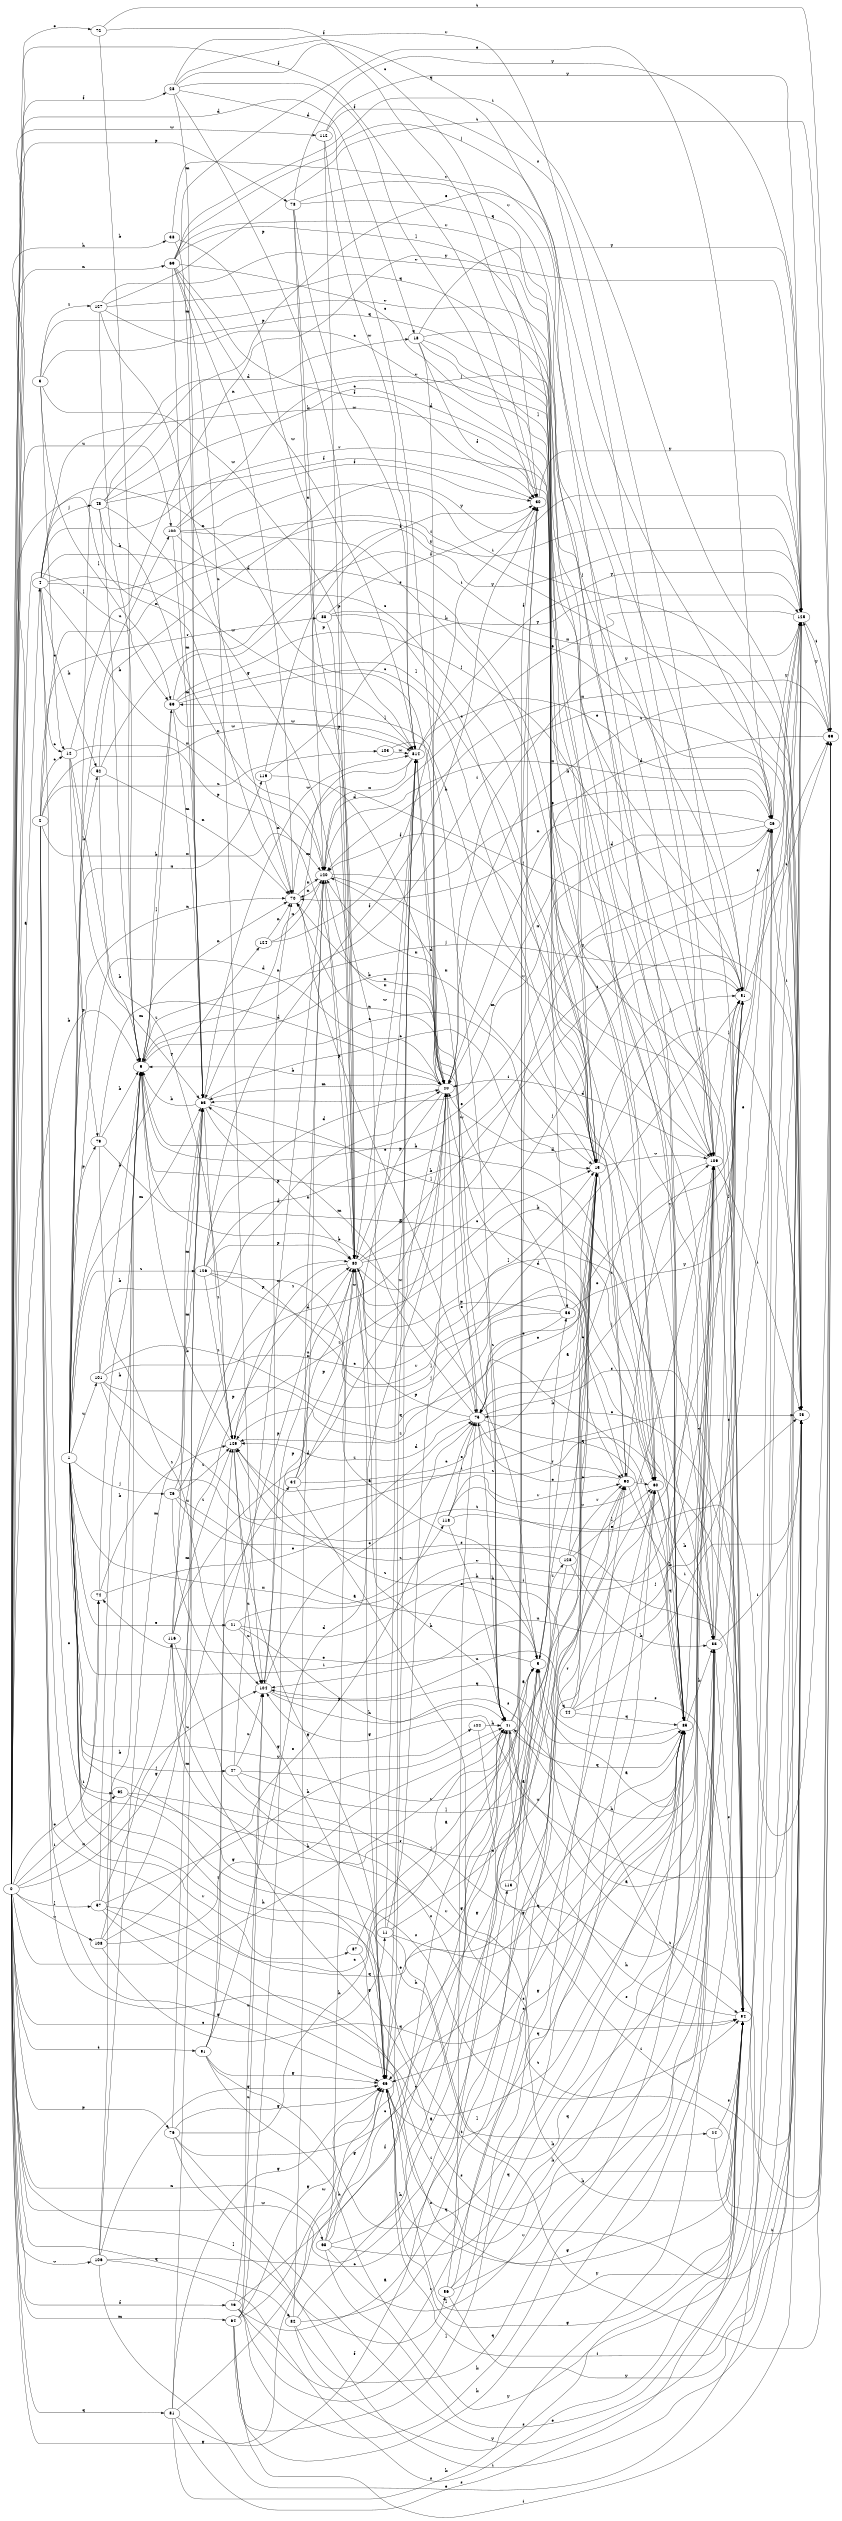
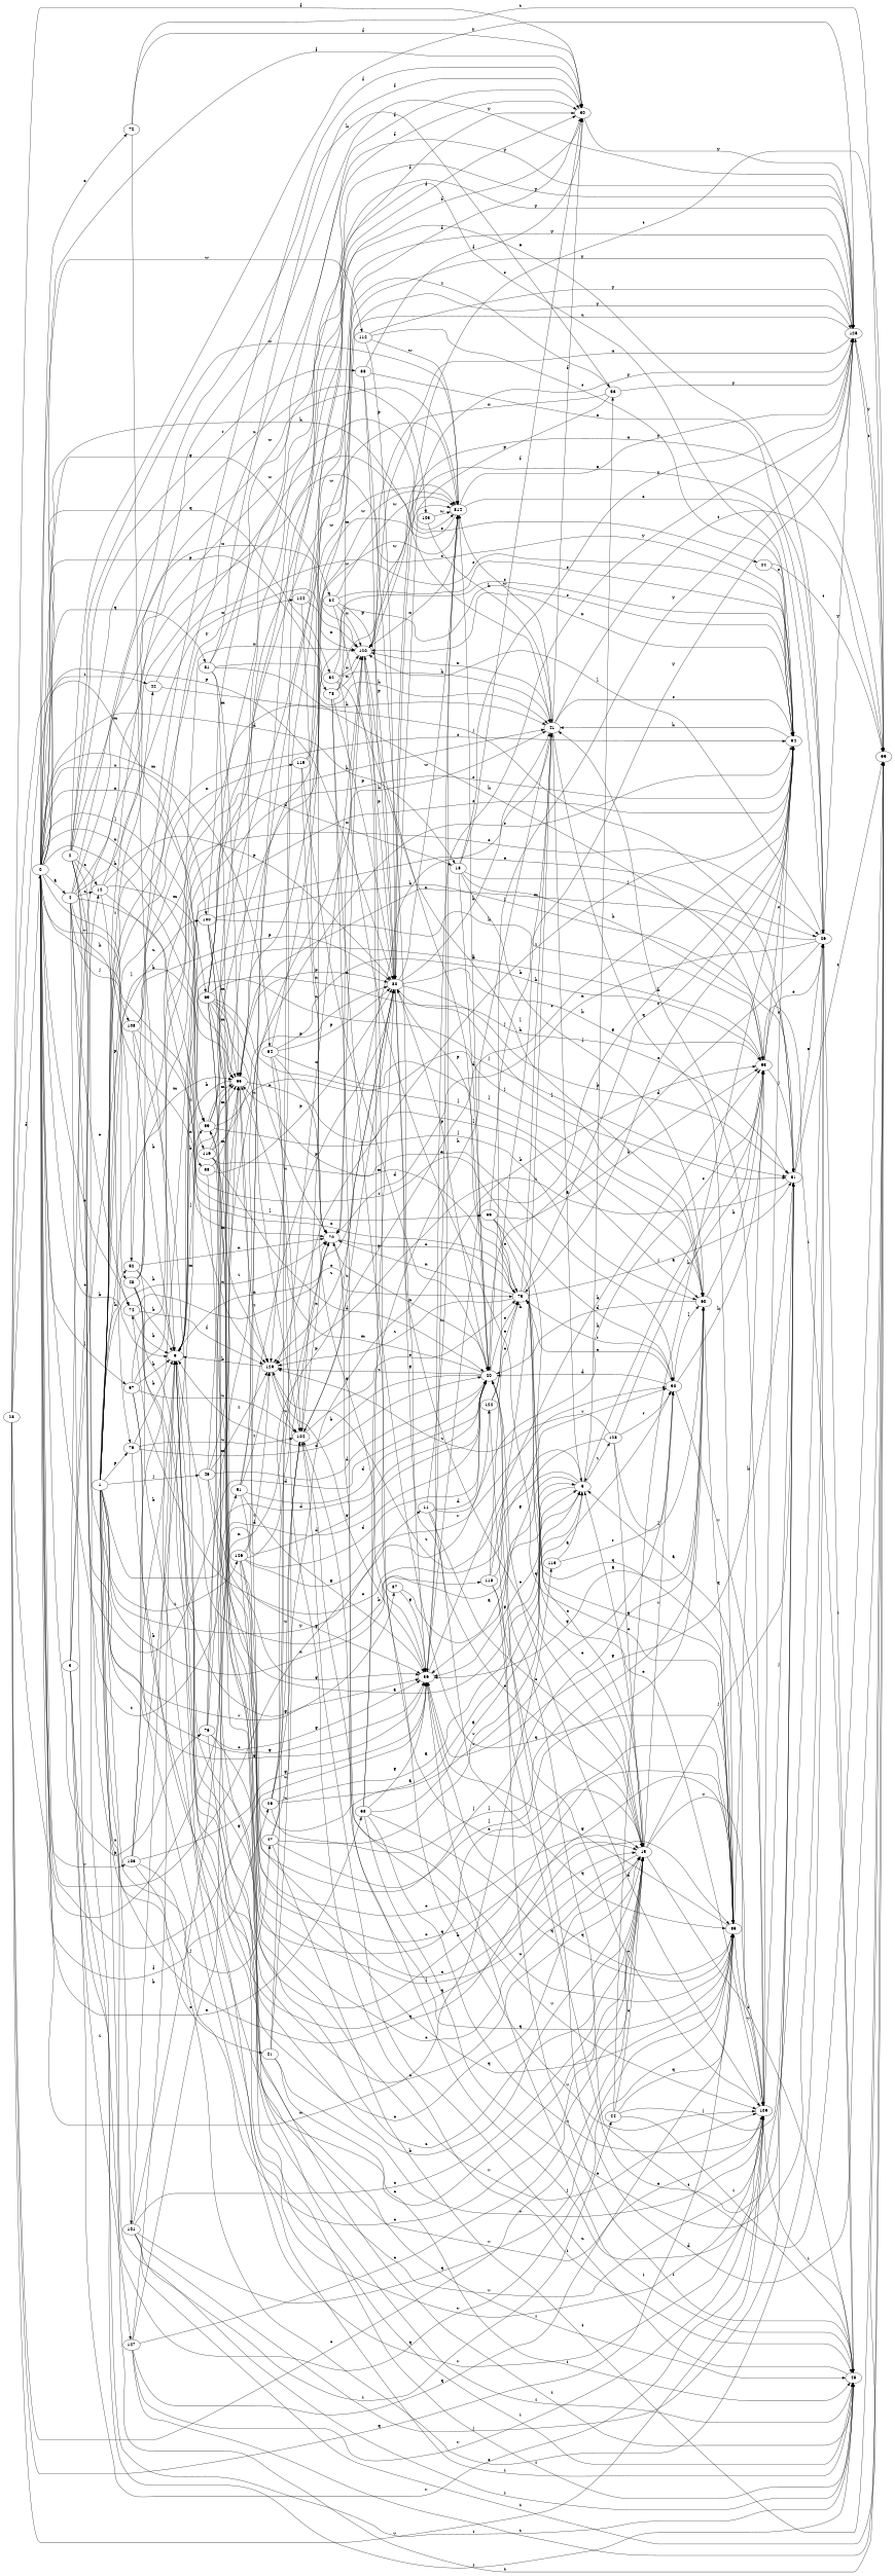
  strict digraph {
    rankdir=LR
    0
    4
    9
    11
    18
    28
    29
    30
    34
    36
    38
    41
-   42 [label=62]
+   42
    56
    57
    59
    64
    68
    69
    70
    72
    74
    76
    78
    81
    82
    n27 [label=91]
    100
    106
    108
    112
    113
    116
    20
    52
    94
    12
    45
    n39 [label=814]
    120
    48
    53
    90
    15
    26
    51
    85
    55
    125
    60
    65
    109
    80
    5
    104
    99
    75
    129
    1
    21
    24
    44
    46
    47
    79
    101
    118
    119
    122
    124
    126
    2
    87
    88
    103
    3
    127
    128
    0 -> 4 [label=a]
    0 -> 9 [label=b]
    0 -> 11 [label=c]
    0 -> 18 [label=d]
-   0 -> 28 [label=f]
+   28 -> 0 [label=f]
    0 -> 29 [label=f]
    0 -> 30 [label=f]
    0 -> 34 [label=g]
    0 -> 36 [label=g]
    0 -> 38 [label=h]
    0 -> 41 [label=h]
    0 -> 42 [label=i]
    0 -> 56 [label=l]
    0 -> 57 [label=l]
    0 -> 59 [label=l]
    0 -> 64 [label=m]
    0 -> 68 [label=n]
    0 -> 69 [label=n]
    0 -> 70 [label=n]
    0 -> 72 [label=o]
    0 -> 74 [label=o]
    0 -> 76 [label=p]
    0 -> 78 [label=p]
    0 -> 81 [label=q]
    0 -> 82 [label=q]
    0 -> n27 [label=t]
    0 -> 100 [label=u]
    0 -> 106 [label=v]
    0 -> 108 [label=v]
    0 -> 112 [label=w]
    0 -> 113 [label=w]
    0 -> 116 [label=x]
    4 -> 74 [label=o]
    4 -> 20 [label=d]
    4 -> 52 [label=k]
    4 -> 94 [label=s]
    4 -> 12 [label=c]
    4 -> 45 [label=i]
    4 -> n39 [label=w]
    4 -> 120 [label=x]
    4 -> 48 [label=j]
    4 -> 53 [label=k]
    4 -> 90 [label=r]
    9 -> 59 [label=l]
    9 -> 70 [label=n]
    9 -> 45 [label=i]
    9 -> 15 [label=c]
    9 -> 26 [label=e]
    9 -> 51 [label=j]
    11 -> 20 [label=d]
    11 -> n39 [label=w]
    11 -> 15 [label=c]
    11 -> 85 [label=q]
    11 -> 55 [label=k]
    18 -> 30 [label=f]
    18 -> 20 [label=d]
    18 -> 51 [label=j]
    18 -> 55 [label=k]
    18 -> 125 [label=y]
    18 -> 60 [label=l]
    28 -> 30 [label=f]
    28 -> 20 [label=d]
    28 -> 15 [label=c]
    28 -> 85 [label=q]
    28 -> 65 [label=m]
    28 -> 109 [label=v]
    28 -> 80 [label=p]
    29 -> 30 [label=f]
    29 -> 90 [label=r]
    29 -> 55 [label=k]
    29 -> 60 [label=l]
    29 -> 5 [label=a]
    29 -> 104 [label=u]
    30 -> 125 [label=y]
    34 -> 94 [label=s]
    34 -> n39 [label=w]
    34 -> 120 [label=x]
    34 -> 15 [label=c]
    34 -> 80 [label=p]
    36 -> 45 [label=i]
    36 -> n39 [label=w]
    36 -> 85 [label=q]
    36 -> 55 [label=k]
    36 -> 125 [label=y]
    38 -> 65 [label=m]
    38 -> 109 [label=v]
    38 -> 80 [label=p]
    41 -> 30 [label=f]
    41 -> 94 [label=s]
    41 -> n39 [label=w]
    41 -> 120 [label=x]
    41 -> 85 [label=q]
    41 -> 5 [label=a]
    41 -> 99 [label=t]
    42 -> 94 [label=s]
    42 -> 51 [label=j]
    56 -> 15 [label=c]
    56 -> 85 [label=q]
    56 -> 55 [label=k]
    56 -> 125 [label=y]
    56 -> 75 [label=o]
    57 -> 9 [label=b]
    57 -> 41 [label=h]
    57 -> 94 [label=s]
    57 -> 15 [label=c]
    57 -> 109 [label=v]
    57 -> 104 [label=u]
    59 -> 9 [label=b]
    59 -> n39 [label=w]
    59 -> 15 [label=c]
    59 -> 51 [label=j]
    59 -> 125 [label=y]
    59 -> 60 [label=l]
    59 -> 65 [label=m]
    64 -> 36 [label=g]
    64 -> 45 [label=i]
    64 -> n39 [label=w]
    64 -> 55 [label=k]
    64 -> 60 [label=l]
    64 -> 80 [label=p]
    64 -> 104 [label=u]
    68 -> 36 [label=g]
    68 -> 41 [label=h]
    68 -> 26 [label=e]
    68 -> 85 [label=q]
    68 -> 109 [label=v]
    68 -> 80 [label=p]
    68 -> 5 [label=a]
    69 -> 30 [label=f]
    69 -> 70 [label=n]
    69 -> 45 [label=i]
    69 -> n39 [label=w]
    69 -> 15 [label=c]
    69 -> 26 [label=e]
    69 -> 51 [label=j]
    69 -> 60 [label=l]
    69 -> 65 [label=m]
    69 -> 109 [label=v]
    69 -> 104 [label=u]
    70 -> 120 [label=x]
    70 -> 51 [label=j]
    70 -> 75 [label=o]
    72 -> 9 [label=b]
    72 -> 30 [label=f]
    72 -> 99 [label=t]
    74 -> 9 [label=b]
    74 -> 75 [label=o]
-   74 -> 129 [label=z]
+   74 -> 129 [label=f]
    76 -> 36 [label=g]
    76 -> 41 [label=h]
    76 -> 45 [label=i]
    76 -> 15 [label=c]
    76 -> 125 [label=y]
    76 -> 65 [label=m]
    78 -> n39 [label=w]
    78 -> 120 [label=x]
    78 -> 85 [label=q]
    78 -> 125 [label=y]
    78 -> 109 [label=v]
    78 -> 80 [label=p]
    81 -> 30 [label=f]
    81 -> 36 [label=g]
    81 -> 41 [label=h]
    81 -> 94 [label=s]
    81 -> 55 [label=k]
    81 -> 65 [label=m]
    82 -> 41 [label=h]
    82 -> 94 [label=s]
    82 -> 120 [label=x]
    82 -> 85 [label=q]
    82 -> 60 [label=l]
    n27 -> 36 [label=g]
    n27 -> 20 [label=d]
    n27 -> 85 [label=q]
    n27 -> 125 [label=y]
    n27 -> 80 [label=p]
    n27 -> 129 [label=z]
    100 -> 30 [label=f]
    100 -> 45 [label=i]
    100 -> 15 [label=c]
    100 -> 51 [label=j]
    100 -> 55 [label=k]
    100 -> 65 [label=m]
    106 -> 9 [label=b]
    106 -> 36 [label=g]
    106 -> 94 [label=s]
    106 -> 15 [label=c]
    106 -> 26 [label=e]
    106 -> 65 [label=m]
    108 -> 9 [label=b]
    108 -> 41 [label=h]
    108 -> 85 [label=q]
    108 -> 80 [label=p]
    108 -> 75 [label=o]
    112 -> 94 [label=s]
    112 -> n39 [label=w]
    112 -> 125 [label=y]
    112 -> 80 [label=p]
    113 -> 90 [label=r]
    113 -> 5 [label=a]
    116 -> 20 [label=d]
    116 -> 94 [label=s]
    116 -> 90 [label=r]
    116 -> 65 [label=m]
    116 -> 109 [label=v]
    116 -> 80 [label=p]
    116 -> 129 [label=z]
    20 -> 9 [label=b]
    20 -> 70 [label=n]
    20 -> 120 [label=x]
    20 -> 125 [label=y]
    20 -> 65 [label=m]
    20 -> 80 [label=p]
    20 -> 99 [label=t]
    20 -> 75 [label=o]
    20 -> 129 [label=z]
    52 -> 9 [label=b]
    52 -> 70 [label=n]
    52 -> 45 [label=i]
    52 -> 125 [label=y]
    94 -> 36 [label=g]
    94 -> 41 [label=h]
    94 -> 120 [label=x]
    94 -> 75 [label=o]
    94 -> 129 [label=z]
    12 -> 125 [label=y]
    12 -> 65 [label=m]
    12 -> 80 [label=p]
    12 -> 129 [label=z]
    12 -> 79 [label=p]
    45 -> 104 [label=u]
    n39 -> 20 [label=d]
    n39 -> 120 [label=x]
    n39 -> 26 [label=e]
    n39 -> 125 [label=y]
    n39 -> 65 [label=m]
    120 -> 70 [label=n]
    120 -> 26 [label=e]
    120 -> 109 [label=v]
    120 -> 80 [label=p]
    48 -> 9 [label=b]
    48 -> 30 [label=f]
    48 -> 36 [label=g]
    48 -> 120 [label=x]
    48 -> 15 [label=c]
    48 -> 26 [label=e]
    48 -> 109 [label=v]
    53 -> 120 [label=x]
    53 -> 125 [label=y]
    53 -> 80 [label=p]
    53 -> 129 [label=z]
    90 -> 20 [label=d]
    90 -> 55 [label=k]
    90 -> 60 [label=l]
    90 -> 109 [label=v]
    90 -> 75 [label=o]
    15 -> 9 [label=b]
    15 -> 59 [label=l]
    15 -> 45 [label=i]
    15 -> 90 [label=r]
    15 -> 51 [label=j]
    15 -> 109 [label=v]
    15 -> 5 [label=a]
    15 -> 75 [label=o]
    26 -> 70 [label=n]
    26 -> 20 [label=d]
    26 -> 45 [label=i]
-   26 -> 120 [label=x]
+   26 -> 120 [label=l]
    26 -> 125 [label=y]
    26 -> 65 [label=m]
    51 -> 36 [label=g]
    51 -> 26 [label=e]
    51 -> 99 [label=t]
    51 -> 129 [label=z]
    85 -> 9 [label=b]
    85 -> 36 [label=g]
    85 -> 55 [label=k]
    85 -> 109 [label=v]
    85 -> 104 [label=u]
    55 -> 9 [label=b]
    55 -> 94 [label=s]
    55 -> 45 [label=i]
    55 -> 26 [label=e]
    55 -> 51 [label=j]
    55 -> 5 [label=a]
    125 -> 120 [label=x]
    125 -> 104 [label=u]
    125 -> 99 [label=t]
    60 -> 36 [label=g]
    60 -> 20 [label=d]
    60 -> 85 [label=q]
    60 -> 55 [label=k]
    65 -> 9 [label=b]
    65 -> n39 [label=w]
    65 -> 15 [label=c]
    65 -> 60 [label=l]
    65 -> 80 [label=p]
    65 -> 129 [label=z]
    109 -> 41 [label=h]
    109 -> 20 [label=d]
    109 -> 94 [label=s]
    109 -> 45 [label=i]
    109 -> 51 [label=j]
    109 -> 5 [label=a]
    109 -> 75 [label=o]
    80 -> 36 [label=g]
    80 -> 41 [label=h]
    80 -> n39 [label=w]
    80 -> 15 [label=c]
    80 -> 51 [label=j]
    80 -> 55 [label=k]
    80 -> 125 [label=y]
    80 -> 60 [label=l]
    80 -> 104 [label=u]
    80 -> 99 [label=t]
    80 -> 129 [label=z]
    5 -> 9 [label=b]
    5 -> 36 [label=g]
    5 -> 74 [label=o]
    5 -> 53 [label=k]
    5 -> 129 [label=z]
    5 -> 128 [label=z]
    104 -> 70 [label=n]
    104 -> 94 [label=s]
    104 -> 85 [label=q]
    104 -> 75 [label=o]
    99 -> 20 [label=d]
    99 -> 120 [label=x]
    99 -> 125 [label=y]
    75 -> 41 [label=h]
    75 -> 70 [label=n]
    75 -> 94 [label=s]
    75 -> 90 [label=r]
    75 -> 51 [label=j]
    75 -> 85 [label=q]
    75 -> 65 [label=m]
    75 -> 80 [label=p]
    75 -> 129 [label=z]
    129 -> 9 [label=b]
    129 -> 36 [label=g]
    129 -> 104 [label=u]
    1 -> 18 [label=d]
    1 -> 36 [label=g]
    1 -> 42 [label=i]
    1 -> 70 [label=n]
    1 -> 100 [label=u]
    1 -> 20 [label=d]
    1 -> 52 [label=k]
    1 -> 94 [label=s]
    1 -> 65 [label=m]
    1 -> 99 [label=t]
    1 -> 21 [label=e]
    1 -> 24 [label=e]
    1 -> 44 [label=i]
    1 -> 46 [label=j]
    1 -> 47 [label=j]
    1 -> 79 [label=p]
    1 -> 101 [label=u]
    1 -> 118 [label=x]
    1 -> 119 [label=x]
    1 -> 122 [label=y]
    1 -> 124 [label=y]
    1 -> 126 [label=z]
    21 -> 41 [label=h]
    21 -> 45 [label=i]
    21 -> 109 [label=v]
    21 -> 104 [label=u]
    24 -> 94 [label=s]
    24 -> 99 [label=t]
    44 -> 94 [label=s]
    44 -> 45 [label=i]
    44 -> 15 [label=c]
    44 -> 51 [label=j]
    44 -> 85 [label=q]
    46 -> 36 [label=g]
    46 -> 20 [label=d]
    46 -> 94 [label=s]
    46 -> 65 [label=m]
    46 -> 5 [label=a]
    46 -> 129 [label=z]
    47 -> 120 [label=x]
    47 -> 90 [label=r]
    47 -> 60 [label=l]
    47 -> 104 [label=u]
    47 -> 99 [label=t]
    79 -> 9 [label=b]
    79 -> 20 [label=d]
    79 -> 85 [label=q]
    79 -> 104 [label=u]
    101 -> 9 [label=b]
    101 -> 20 [label=d]
    101 -> 45 [label=i]
    101 -> 15 [label=c]
    101 -> 51 [label=j]
    101 -> 85 [label=q]
    101 -> 99 [label=t]
    118 -> 41 [label=h]
    118 -> 90 [label=r]
    118 -> 26 [label=e]
    118 -> 109 [label=v]
    118 -> 75 [label=o]
    119 -> 30 [label=f]
    119 -> 70 [label=n]
    119 -> 20 [label=d]
    119 -> 125 [label=y]
    122 -> 41 [label=h]
    122 -> 45 [label=i]
-   53 -> 75 [label=o]
+   122 -> 75 [label=o]
    124 -> 30 [label=f]
    124 -> 70 [label=n]
    124 -> 120 [label=x]
    126 -> 30 [label=f]
    126 -> 20 [label=d]
    126 -> 45 [label=i]
    126 -> 90 [label=r]
    126 -> 60 [label=l]
    126 -> 80 [label=p]
    126 -> 5 [label=a]
    126 -> 129 [label=z]
    2 -> 36 [label=g]
    2 -> 12 [label=c]
    2 -> 45 [label=i]
    2 -> n39 [label=w]
    2 -> 120 [label=x]
    2 -> 85 [label=q]
    2 -> 125 [label=y]
    2 -> 87 [label=r]
    2 -> 88 [label=r]
    2 -> 103 [label=u]
    87 -> 36 [label=g]
    87 -> 5 [label=a]
    88 -> 30 [label=f]
    88 -> 15 [label=c]
    88 -> 26 [label=e]
    88 -> 80 [label=p]
    103 -> 41 [label=h]
    103 -> n39 [label=w]
    3 -> 59 [label=l]
    3 -> 12 [label=c]
    3 -> n39 [label=w]
    3 -> 85 [label=q]
    3 -> 109 [label=v]
    3 -> 127 [label=z]
    127 -> 9 [label=b]
    127 -> 70 [label=n]
    127 -> 15 [label=c]
    127 -> 85 [label=q]
    127 -> 109 [label=v]
    127 -> 99 [label=t]
    128 -> 36 [label=g]
    128 -> 90 [label=r]
    128 -> 15 [label=c]
    128 -> 55 [label=k]
    128 -> 60 [label=l]
    128 -> 129 [label=z]
  }
